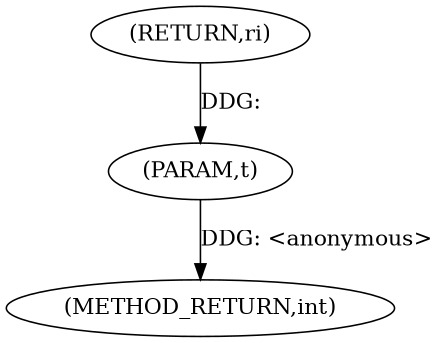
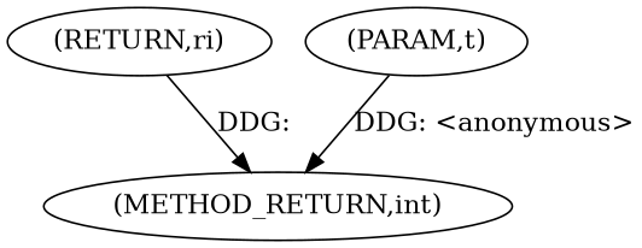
  digraph {
    n1 [label="(RETURN,ri)"]
    n2 [label="(PARAM,t)"]
    n3 [label="(METHOD_RETURN,int)"]
-   n1 -> n2 [label="DDG: "]
+   n1 -> n3 [label="DDG: "]
    n2 -> n3 [label="DDG: <anonymous>"]
  }
